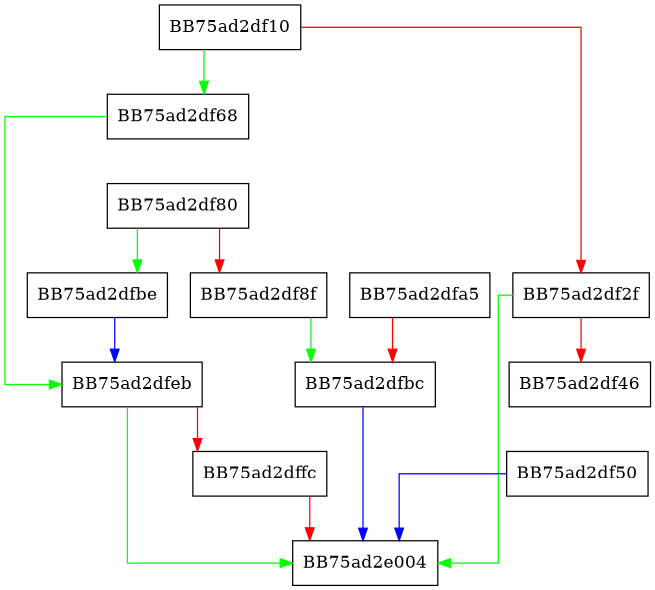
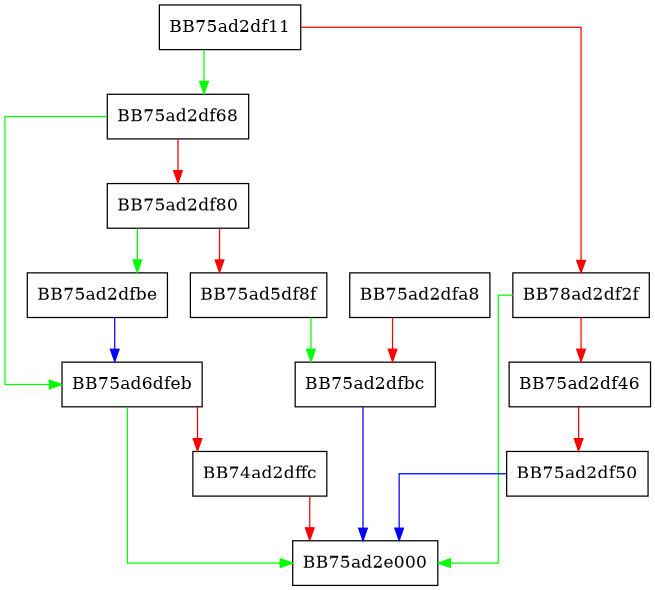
  digraph {
    fontname="DejaVu Serif"
    splines=ortho
    node [fontname="DejaVu Serif" shape=box]
    edge [color=red fontname="DejaVu Serif"]
-   BB75ad2df10
+   BB75ad2df10 [label=BB75ad2df11]
    BB75ad2df68
-   BB75ad2df2f
-   BB75ad2dfeb
+   BB75ad2df2f [label=BB78ad2df2f]
+   BB75ad2dfeb [label=BB75ad6dfeb]
    BB75ad2df80
-   BB75ad2e004
+   BB75ad2e004 [label=BB75ad2e000]
    BB75ad2df46
-   BB75ad2dffc
+   BB75ad2dffc [label=BB74ad2dffc]
    BB75ad2dfbe
-   BB75ad2df8f
+   BB75ad2df8f [label=BB75ad5df8f]
    BB75ad2df50
    BB75ad2dfbc
-   BB75ad2dfa8 [label=BB75ad2dfa5]
+   BB75ad2dfa8
    BB75ad2df10 -> BB75ad2df68 [color=green]
    BB75ad2df10 -> BB75ad2df2f
    BB75ad2df68 -> BB75ad2dfeb [color=green]
+   BB75ad2df68 -> BB75ad2df80
    BB75ad2df2f -> BB75ad2e004 [color=green]
    BB75ad2df2f -> BB75ad2df46
    BB75ad2dfeb -> BB75ad2e004 [color=green]
    BB75ad2dfeb -> BB75ad2dffc
    BB75ad2df80 -> BB75ad2dfbe [color=green]
    BB75ad2df80 -> BB75ad2df8f
+   BB75ad2df46 -> BB75ad2df50
    BB75ad2dffc -> BB75ad2e004
    BB75ad2dfbe -> BB75ad2dfeb [color=blue]
    BB75ad2df8f -> BB75ad2dfbc [color=green]
    BB75ad2df50 -> BB75ad2e004 [color=blue]
    BB75ad2dfbc -> BB75ad2e004 [color=blue]
    BB75ad2dfa8 -> BB75ad2dfbc
  }
